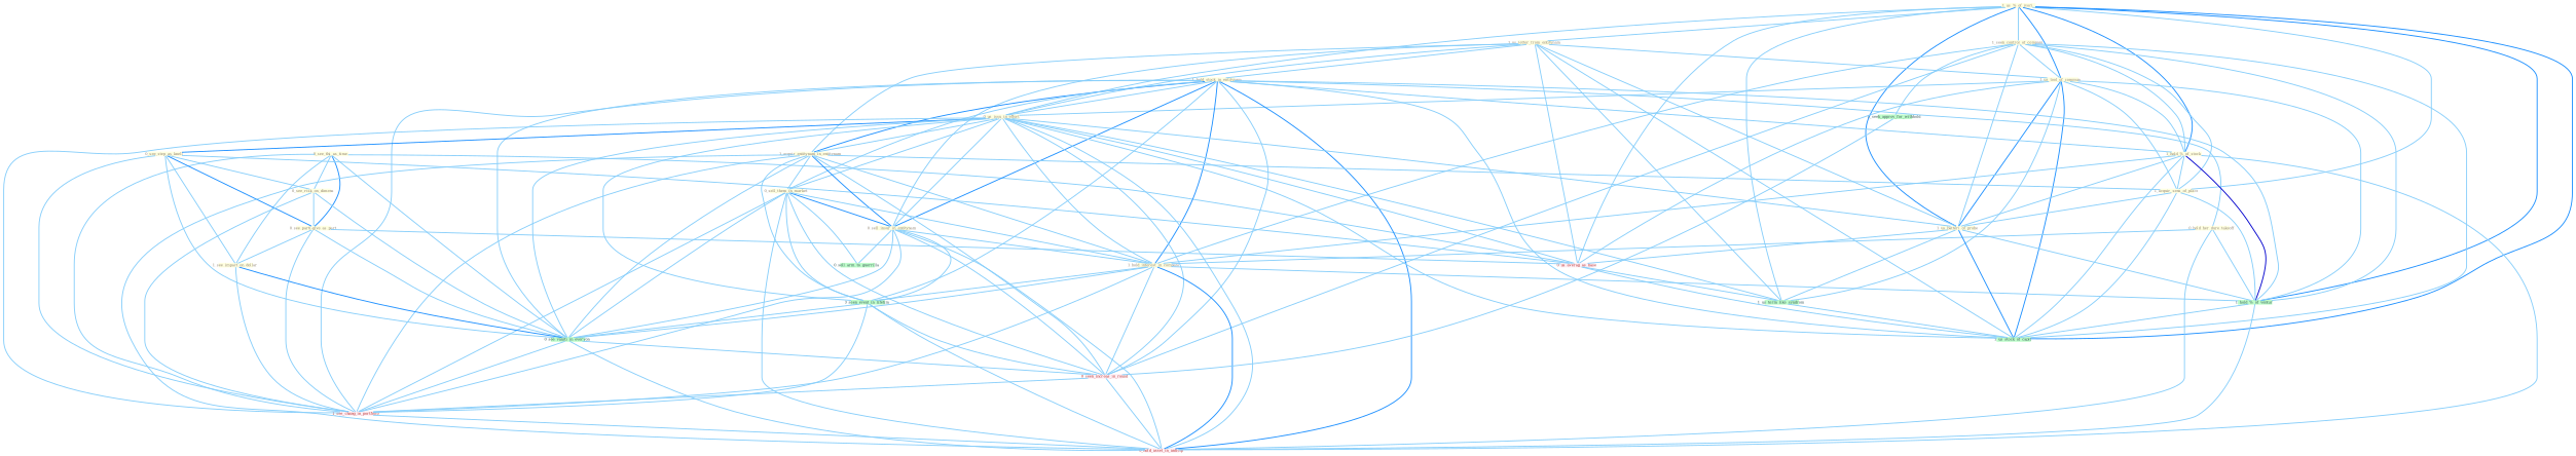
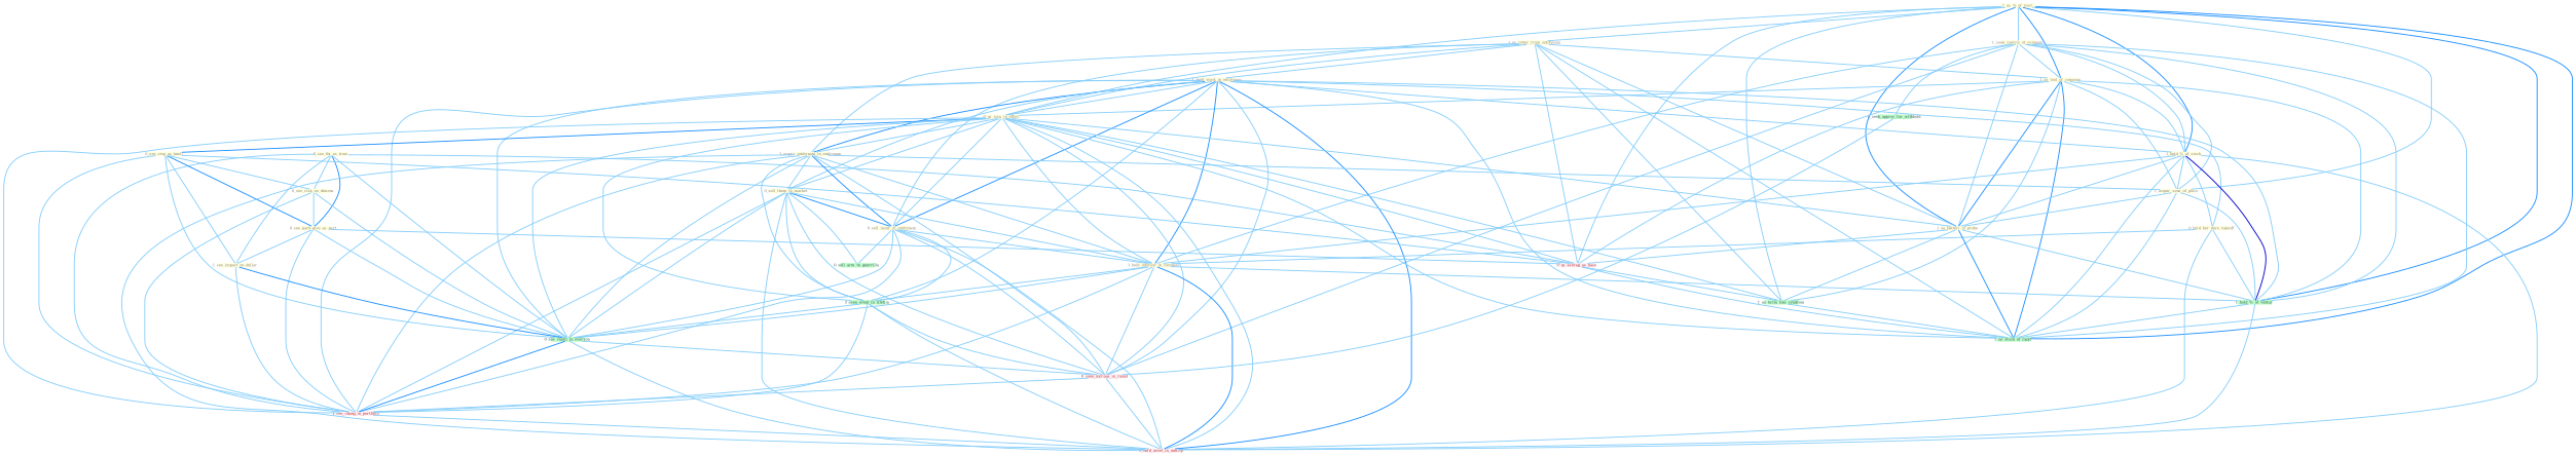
  graph {
    node [color="#ffffe0" fixedsize=true fontcolor="#8b7d6b" fontsize=4 shape=polygon style=filled]
    edge [color="#87cefa" w=1]
    "1_us_%_of_ivori " [height=.06 width=.5]
    "1_us_letter_from_entitynam " [height=.06 width=.5]
    "1_seek_control_of_compani " [height=.06 width=.5]
    "0_see_thi_as_time " [height=.06 width=.5]
    "1_us_tool_of_commun " [height=.06 width=.5]
    "1_hold_stock_in_entitynam " [height=.06 width=.5]
    "0_see_step_as_knell " [height=.06 width=.5]
    "0_see_risk_on_dimens " [height=.06 width=.5]
    "0_us_issu_in_effort " [height=.06 width=.5]
    "1_acquir_entitynam_in_entitynam " [height=.06 width=.5]
    "0_see_parti-give_as_part " [height=.06 width=.5]
    "0_sell_them_in_market " [height=.06 width=.5]
    "1_hold_%_of_stock " [height=.06 width=.5]
    "1_see_impact_on_dollar " [height=.06 width=.5]
    "0_sell_insur_in_entitynam " [height=.06 width=.5]
    "1_acquir_sens_of_place " [height=.06 width=.5]
    "0_hold_her_dure_takeoff " [height=.06 width=.5]
    "1_hold_interest_in_compani " [height=.06 width=.5]
    "1_us_batteri_of_probe " [height=.06 width=.5]
    "0_us_averag_as_base " [color="#fff0f5" fontcolor="#b22222" height=.06 width=.5]
    "0_seek_increas_in_round " [color="#fff0f5" fontcolor="#b22222" height=.06 width=.5]
    "1_see_chang_in_portfolio " [color="#fff0f5" fontcolor="#b22222" height=.06 width=.5]
    "0_hold_asset_in_anticip " [color="#fff0f5" fontcolor="#b22222" height=.06 width=.5]
    "1_us_term_like_syndrom " [color="#BDFCC9" fontcolor="#2f4f4f" height=.06 width=.5]
    "1_hold_%_of_ventur " [color="#BDFCC9" fontcolor="#2f4f4f" height=.06 width=.5]
    "1_us_stock_of_capit " [color="#BDFCC9" fontcolor="#2f4f4f" height=.06 width=.5]
    "1_seek_approv_for_withhold " [color="#BDFCC9" fontcolor="#2f4f4f" height=.06 width=.5]
    "0_see_vaniti_in_everyon " [color="#BDFCC9" fontcolor="#2f4f4f" height=.06 width=.5]
    "0_seen_event_in_lifetim " [color="#BDFCC9" fontcolor="#2f4f4f" height=.06 width=.5]
    "0_sell_arm_to_guerrilla " [color="#BDFCC9" fontcolor="#2f4f4f" height=.06 width=.5]
    subgraph sub_1 {
      "1_us_%_of_ivori "
      "1_us_letter_from_entitynam "
      "1_seek_control_of_compani "
      "0_see_thi_as_time "
      "1_us_tool_of_commun "
      "1_hold_stock_in_entitynam "
      "0_see_step_as_knell "
      "0_see_risk_on_dimens "
      "0_us_issu_in_effort "
      "1_acquir_entitynam_in_entitynam "
      "0_see_parti-give_as_part "
      "0_sell_them_in_market "
      "1_hold_%_of_stock "
      "1_see_impact_on_dollar "
      "0_sell_insur_in_entitynam "
      "1_acquir_sens_of_place "
      "0_hold_her_dure_takeoff "
      "1_hold_interest_in_compani "
      "1_us_batteri_of_probe "
    }
    subgraph sub_2 {
      "0_us_averag_as_base "
      "0_seek_increas_in_round "
      "1_see_chang_in_portfolio "
      "0_hold_asset_in_anticip "
    }
    "1_us_%_of_ivori " -- "1_us_letter_from_entitynam "
    "1_us_%_of_ivori " -- "1_seek_control_of_compani "
    "1_us_%_of_ivori " -- "1_us_tool_of_commun " [color="#1e90ff" w=2]
    "1_us_%_of_ivori " -- "0_us_issu_in_effort "
    "1_us_%_of_ivori " -- "1_hold_%_of_stock " [color="#1e90ff" w=2]
    "1_us_%_of_ivori " -- "1_acquir_sens_of_place "
    "1_us_%_of_ivori " -- "1_us_batteri_of_probe " [color="#1e90ff" w=2]
    "1_us_%_of_ivori " -- "0_us_averag_as_base "
    "1_us_%_of_ivori " -- "1_us_term_like_syndrom "
    "1_us_%_of_ivori " -- "1_hold_%_of_ventur " [color="#1e90ff" w=2]
    "1_us_%_of_ivori " -- "1_us_stock_of_capit " [color="#1e90ff" w=2]
    "1_us_letter_from_entitynam " -- "1_us_tool_of_commun "
    "1_us_letter_from_entitynam " -- "1_hold_stock_in_entitynam "
    "1_us_letter_from_entitynam " -- "0_us_issu_in_effort "
    "1_us_letter_from_entitynam " -- "1_acquir_entitynam_in_entitynam "
    "1_us_letter_from_entitynam " -- "0_sell_insur_in_entitynam "
    "1_us_letter_from_entitynam " -- "1_us_batteri_of_probe "
    "1_us_letter_from_entitynam " -- "0_us_averag_as_base "
    "1_us_letter_from_entitynam " -- "1_us_term_like_syndrom "
    "1_us_letter_from_entitynam " -- "1_us_stock_of_capit "
    "1_seek_control_of_compani " -- "1_us_tool_of_commun "
    "1_seek_control_of_compani " -- "1_hold_%_of_stock "
    "1_seek_control_of_compani " -- "1_acquir_sens_of_place "
    "1_seek_control_of_compani " -- "1_hold_interest_in_compani "
    "1_seek_control_of_compani " -- "1_us_batteri_of_probe "
    "1_seek_control_of_compani " -- "0_seek_increas_in_round "
    "1_seek_control_of_compani " -- "1_hold_%_of_ventur "
    "1_seek_control_of_compani " -- "1_us_stock_of_capit "
    "1_seek_control_of_compani " -- "1_seek_approv_for_withhold "
    "0_see_thi_as_time " -- "0_see_risk_on_dimens "
    "0_see_thi_as_time " -- "0_see_parti-give_as_part " [color="#1e90ff" w=2]
    "0_see_thi_as_time " -- "1_see_impact_on_dollar "
    "0_see_thi_as_time " -- "0_us_averag_as_base "
    "0_see_thi_as_time " -- "1_see_chang_in_portfolio "
    "0_see_thi_as_time " -- "0_see_vaniti_in_everyon "
    "1_us_tool_of_commun " -- "0_us_issu_in_effort "
    "1_us_tool_of_commun " -- "1_hold_%_of_stock "
    "1_us_tool_of_commun " -- "1_acquir_sens_of_place "
    "1_us_tool_of_commun " -- "1_us_batteri_of_probe " [color="#1e90ff" w=2]
    "1_us_tool_of_commun " -- "0_us_averag_as_base "
    "1_us_tool_of_commun " -- "1_us_term_like_syndrom "
    "1_us_tool_of_commun " -- "1_hold_%_of_ventur "
    "1_us_tool_of_commun " -- "1_us_stock_of_capit " [color="#1e90ff" w=2]
    "1_hold_stock_in_entitynam " -- "0_us_issu_in_effort "
    "1_hold_stock_in_entitynam " -- "1_acquir_entitynam_in_entitynam " [color="#1e90ff" w=2]
    "1_hold_stock_in_entitynam " -- "0_sell_them_in_market "
    "1_hold_stock_in_entitynam " -- "1_hold_%_of_stock "
    "1_hold_stock_in_entitynam " -- "0_sell_insur_in_entitynam " [color="#1e90ff" w=2]
    "1_hold_stock_in_entitynam " -- "0_hold_her_dure_takeoff "
    "1_hold_stock_in_entitynam " -- "1_hold_interest_in_compani " [color="#1e90ff" w=2]
    "1_hold_stock_in_entitynam " -- "0_seek_increas_in_round "
    "1_hold_stock_in_entitynam " -- "1_see_chang_in_portfolio "
    "1_hold_stock_in_entitynam " -- "0_hold_asset_in_anticip " [color="#1e90ff" w=2]
    "1_hold_stock_in_entitynam " -- "1_hold_%_of_ventur "
    "1_hold_stock_in_entitynam " -- "1_us_stock_of_capit "
    "1_hold_stock_in_entitynam " -- "0_see_vaniti_in_everyon "
    "1_hold_stock_in_entitynam " -- "0_seen_event_in_lifetim "
    "0_see_step_as_knell " -- "0_see_risk_on_dimens "
    "0_see_step_as_knell " -- "0_see_parti-give_as_part " [color="#1e90ff" w=2]
    "0_see_step_as_knell " -- "1_see_impact_on_dollar "
    "0_see_step_as_knell " -- "0_us_averag_as_base "
    "0_see_step_as_knell " -- "1_see_chang_in_portfolio "
    "0_see_step_as_knell " -- "0_see_vaniti_in_everyon "
    "0_see_risk_on_dimens " -- "0_see_parti-give_as_part "
    "0_see_risk_on_dimens " -- "1_see_chang_in_portfolio "
    "0_see_risk_on_dimens " -- "0_see_vaniti_in_everyon "
    "0_us_issu_in_effort " -- "0_see_step_as_knell " [color="#1e90ff" w=2]
    "0_us_issu_in_effort " -- "1_acquir_entitynam_in_entitynam "
    "0_us_issu_in_effort " -- "0_sell_them_in_market "
    "0_us_issu_in_effort " -- "0_sell_insur_in_entitynam "
    "0_us_issu_in_effort " -- "1_hold_interest_in_compani "
    "0_us_issu_in_effort " -- "1_us_batteri_of_probe "
    "0_us_issu_in_effort " -- "0_us_averag_as_base "
    "0_us_issu_in_effort " -- "0_seek_increas_in_round "
    "0_us_issu_in_effort " -- "1_see_chang_in_portfolio "
    "0_us_issu_in_effort " -- "0_hold_asset_in_anticip "
    "0_us_issu_in_effort " -- "1_us_term_like_syndrom "
    "0_us_issu_in_effort " -- "1_us_stock_of_capit "
    "0_us_issu_in_effort " -- "0_see_vaniti_in_everyon "
    "0_us_issu_in_effort " -- "0_seen_event_in_lifetim "
    "1_acquir_entitynam_in_entitynam " -- "0_sell_them_in_market "
    "1_acquir_entitynam_in_entitynam " -- "0_sell_insur_in_entitynam " [color="#1e90ff" w=2]
    "1_acquir_entitynam_in_entitynam " -- "1_acquir_sens_of_place "
    "1_acquir_entitynam_in_entitynam " -- "1_hold_interest_in_compani "
    "1_acquir_entitynam_in_entitynam " -- "0_seek_increas_in_round "
    "1_acquir_entitynam_in_entitynam " -- "1_see_chang_in_portfolio "
    "1_acquir_entitynam_in_entitynam " -- "0_hold_asset_in_anticip "
    "1_acquir_entitynam_in_entitynam " -- "0_see_vaniti_in_everyon "
    "1_acquir_entitynam_in_entitynam " -- "0_seen_event_in_lifetim "
    "0_see_parti-give_as_part " -- "1_see_impact_on_dollar "
    "0_see_parti-give_as_part " -- "0_us_averag_as_base "
    "0_see_parti-give_as_part " -- "1_see_chang_in_portfolio "
    "0_see_parti-give_as_part " -- "0_see_vaniti_in_everyon "
    "0_sell_them_in_market " -- "0_sell_insur_in_entitynam " [color="#1e90ff" w=2]
    "0_sell_them_in_market " -- "1_hold_interest_in_compani "
    "0_sell_them_in_market " -- "0_seek_increas_in_round "
    "0_sell_them_in_market " -- "1_see_chang_in_portfolio "
    "0_sell_them_in_market " -- "0_hold_asset_in_anticip "
    "0_sell_them_in_market " -- "0_see_vaniti_in_everyon "
    "0_sell_them_in_market " -- "0_seen_event_in_lifetim "
    "0_sell_them_in_market " -- "0_sell_arm_to_guerrilla "
    "1_hold_%_of_stock " -- "1_acquir_sens_of_place "
+   "1_hold_%_of_stock " -- "0_hold_her_dure_takeoff "
    "1_hold_%_of_stock " -- "1_hold_interest_in_compani "
    "1_hold_%_of_stock " -- "1_us_batteri_of_probe "
    "1_hold_%_of_stock " -- "0_hold_asset_in_anticip "
    "1_hold_%_of_stock " -- "1_hold_%_of_ventur " [color="#0000cd" w=3]
    "1_hold_%_of_stock " -- "1_us_stock_of_capit "
    "1_see_impact_on_dollar " -- "1_see_chang_in_portfolio "
    "1_see_impact_on_dollar " -- "0_see_vaniti_in_everyon " [color="#1e90ff"]
    "0_sell_insur_in_entitynam " -- "1_hold_interest_in_compani "
    "0_sell_insur_in_entitynam " -- "0_seek_increas_in_round "
    "0_sell_insur_in_entitynam " -- "1_see_chang_in_portfolio "
    "0_sell_insur_in_entitynam " -- "0_hold_asset_in_anticip "
    "0_sell_insur_in_entitynam " -- "0_see_vaniti_in_everyon "
    "0_sell_insur_in_entitynam " -- "0_seen_event_in_lifetim "
    "0_sell_insur_in_entitynam " -- "0_sell_arm_to_guerrilla "
    "1_acquir_sens_of_place " -- "1_us_batteri_of_probe "
    "1_acquir_sens_of_place " -- "1_hold_%_of_ventur "
    "1_acquir_sens_of_place " -- "1_us_stock_of_capit "
    "0_hold_her_dure_takeoff " -- "1_hold_interest_in_compani "
    "0_hold_her_dure_takeoff " -- "0_hold_asset_in_anticip "
    "0_hold_her_dure_takeoff " -- "1_hold_%_of_ventur "
    "1_hold_interest_in_compani " -- "0_seek_increas_in_round "
    "1_hold_interest_in_compani " -- "1_see_chang_in_portfolio "
    "1_hold_interest_in_compani " -- "0_hold_asset_in_anticip " [color="#1e90ff" w=2]
    "1_hold_interest_in_compani " -- "1_hold_%_of_ventur "
    "1_hold_interest_in_compani " -- "0_see_vaniti_in_everyon "
    "1_hold_interest_in_compani " -- "0_seen_event_in_lifetim "
    "1_us_batteri_of_probe " -- "0_us_averag_as_base "
    "1_us_batteri_of_probe " -- "1_us_term_like_syndrom "
    "1_us_batteri_of_probe " -- "1_hold_%_of_ventur "
    "1_us_batteri_of_probe " -- "1_us_stock_of_capit " [color="#1e90ff" w=2]
    "0_us_averag_as_base " -- "1_us_term_like_syndrom "
    "0_us_averag_as_base " -- "1_us_stock_of_capit "
    "0_seek_increas_in_round " -- "1_see_chang_in_portfolio "
    "0_seek_increas_in_round " -- "0_hold_asset_in_anticip "
    "1_see_chang_in_portfolio " -- "0_hold_asset_in_anticip "
    "1_us_term_like_syndrom " -- "1_us_stock_of_capit "
    "1_hold_%_of_ventur " -- "0_hold_asset_in_anticip "
    "1_hold_%_of_ventur " -- "1_us_stock_of_capit "
    "1_seek_approv_for_withhold " -- "0_seek_increas_in_round "
    "0_see_vaniti_in_everyon " -- "0_seek_increas_in_round "
-   "0_see_vaniti_in_everyon " -- "1_see_chang_in_portfolio " [w=2]
+   "0_see_vaniti_in_everyon " -- "1_see_chang_in_portfolio " [color="#1e90ff" w=2]
    "0_see_vaniti_in_everyon " -- "0_hold_asset_in_anticip "
    "0_seen_event_in_lifetim " -- "0_seek_increas_in_round "
    "0_seen_event_in_lifetim " -- "1_see_chang_in_portfolio "
    "0_seen_event_in_lifetim " -- "0_hold_asset_in_anticip "
    "0_seen_event_in_lifetim " -- "0_see_vaniti_in_everyon "
  }
